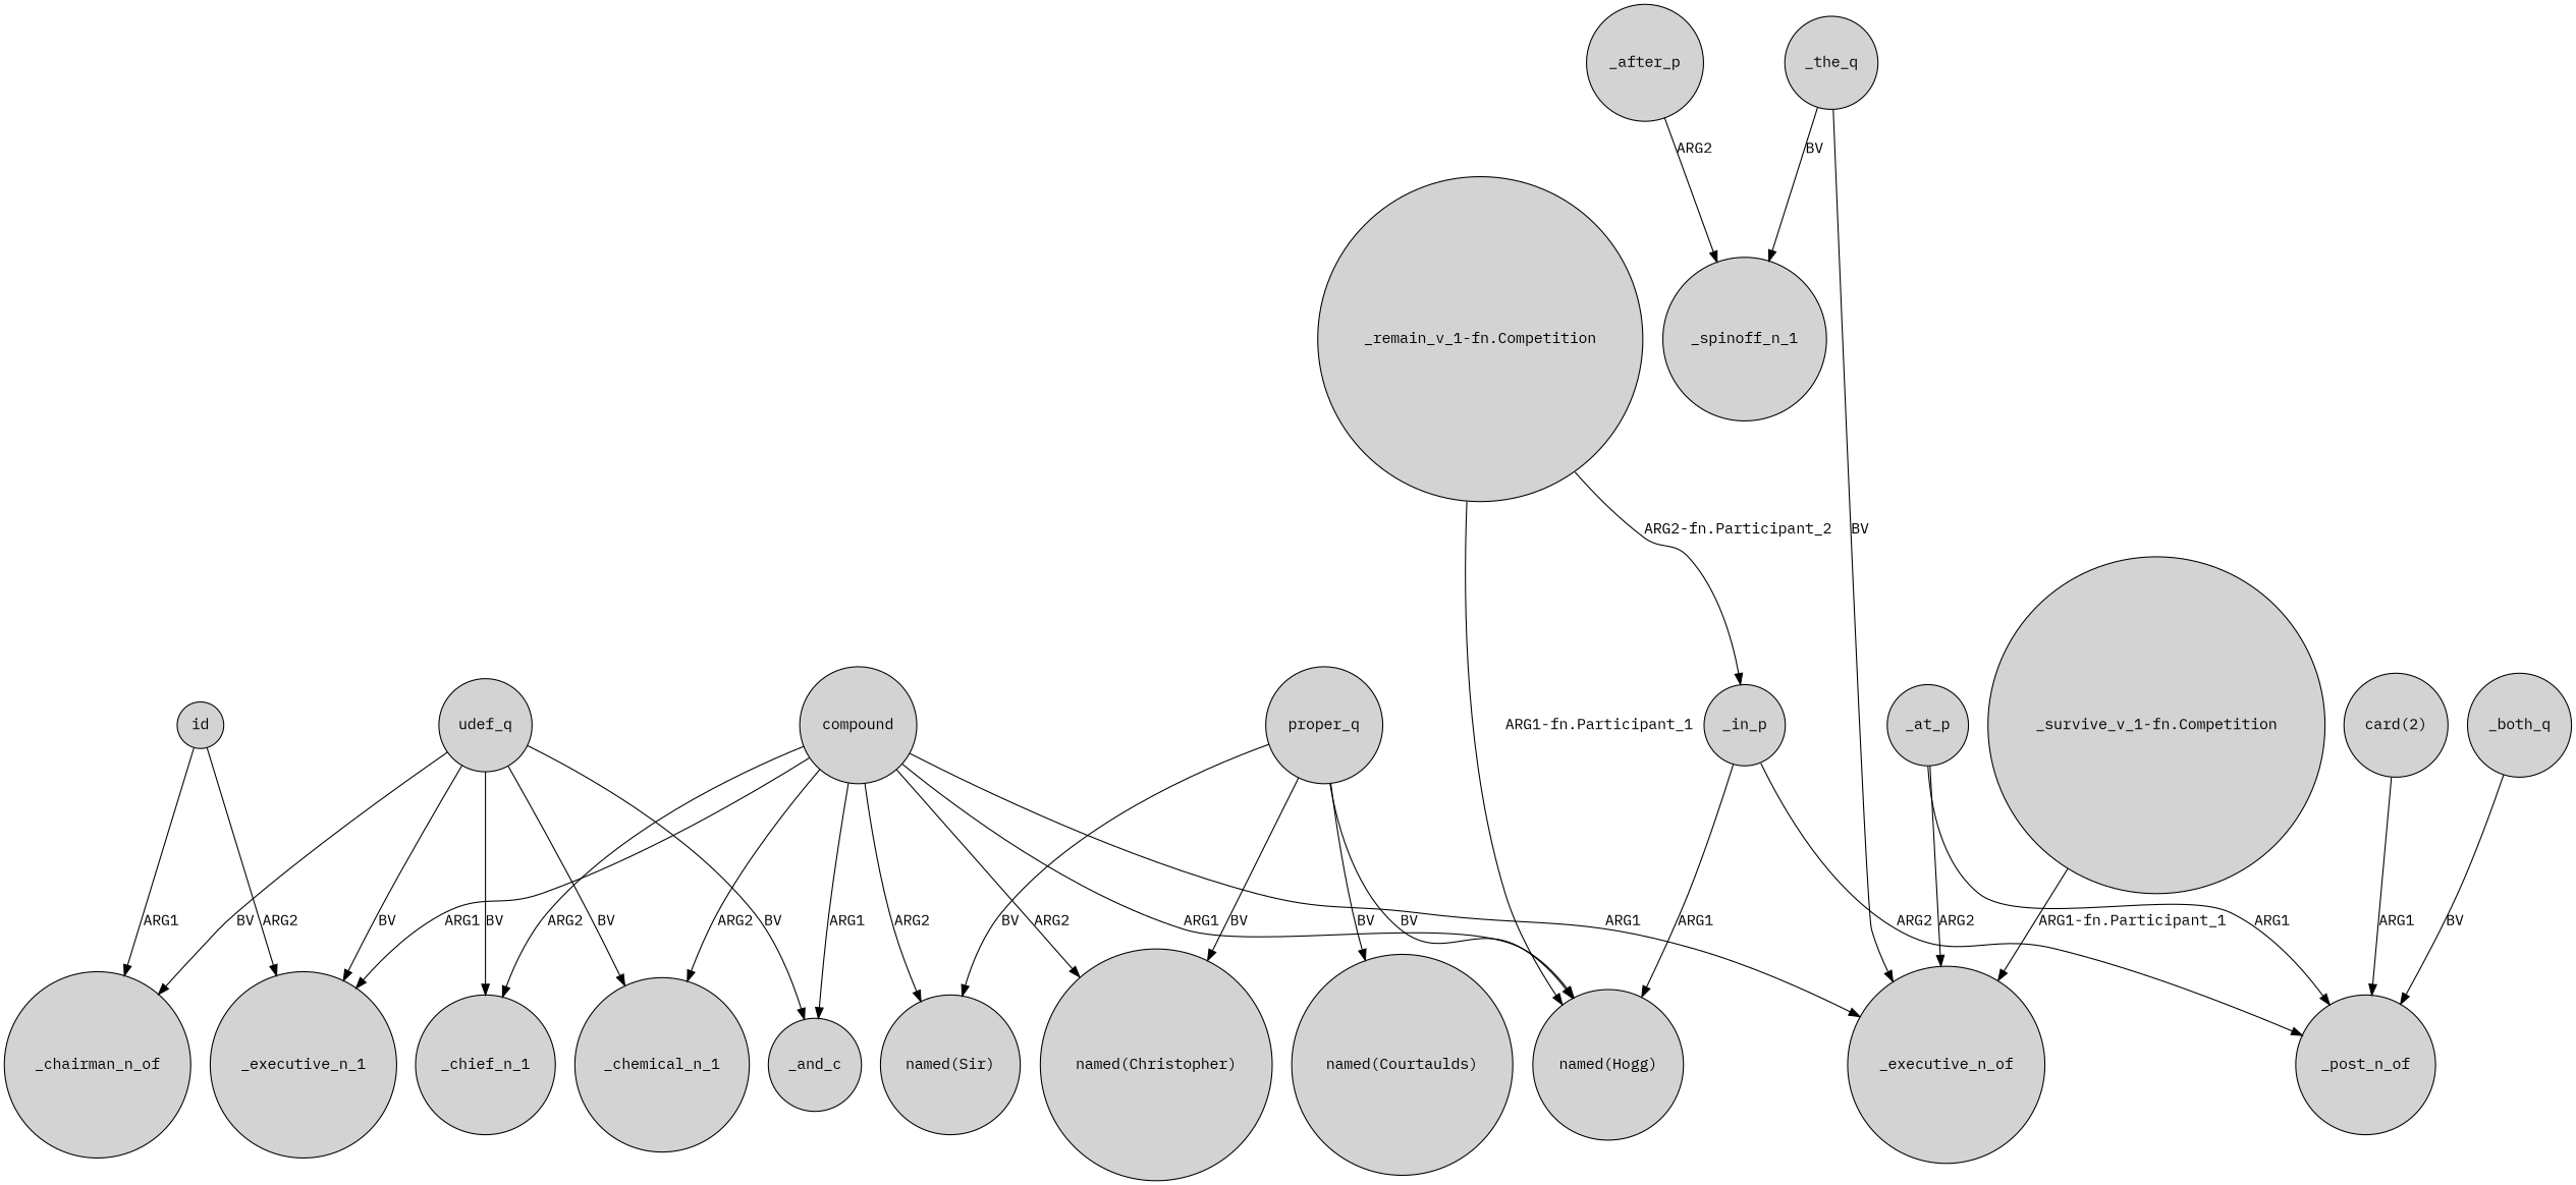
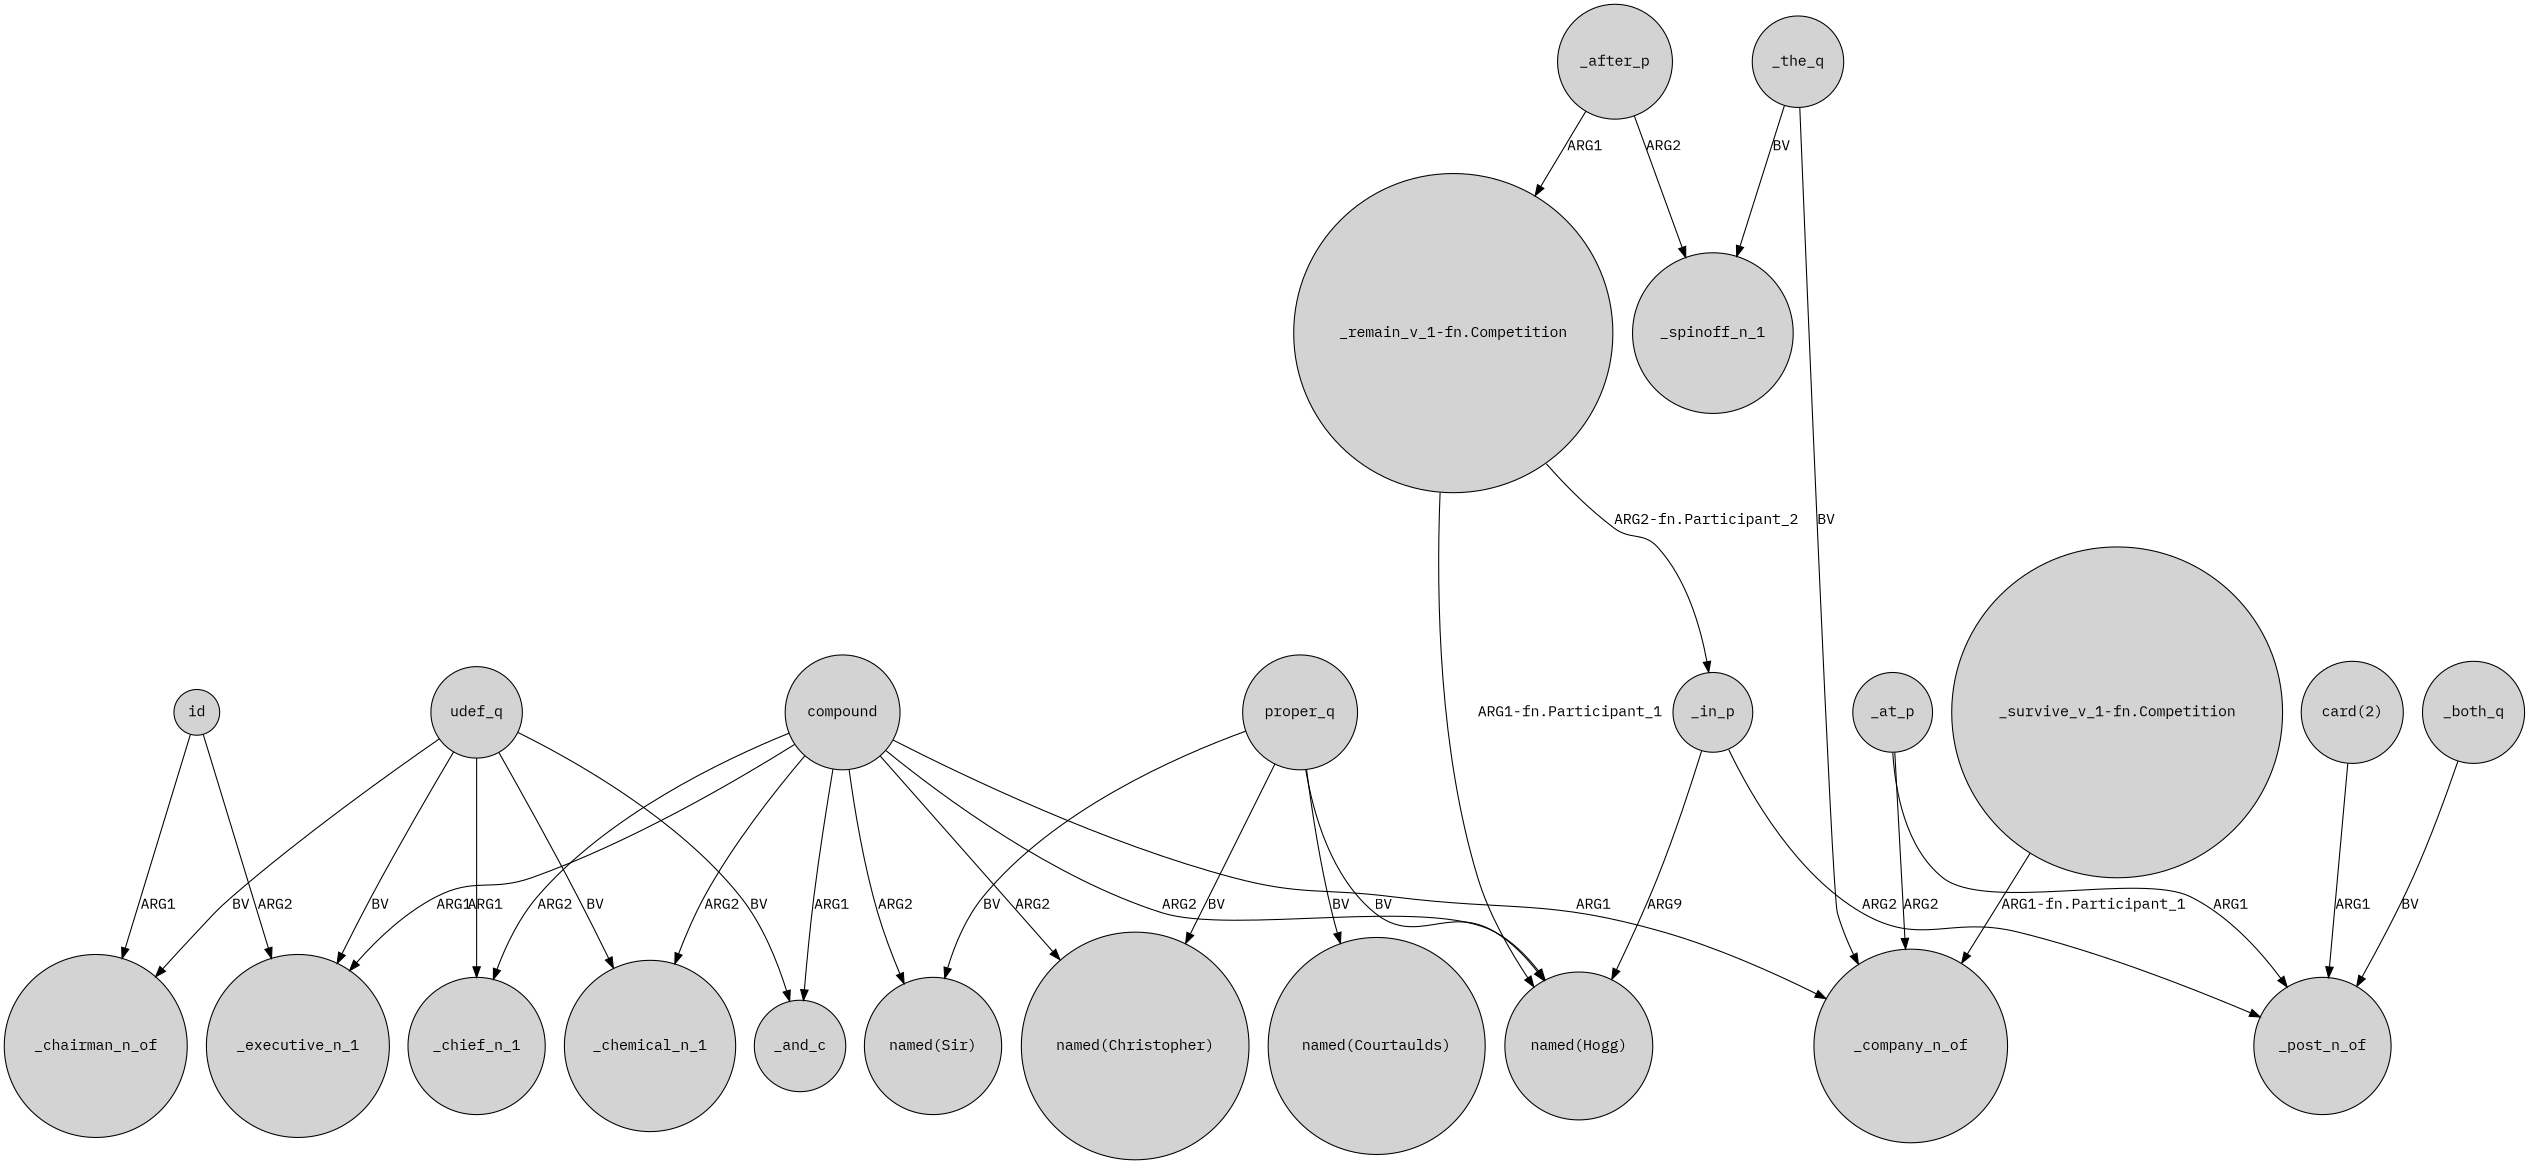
  digraph {
    fontname="IBM Plex Mono"
    node [fontname="IBM Plex Mono" shape=circle style=filled]
    edge [fontname="IBM Plex Mono"]
    id
    _chairman_n_of
    _executive_n_1
    _at_p
    _post_n_of
-   _company_n_of [label=_executive_n_of]
+   _company_n_of
    "_remain_v_1-fn.Competition"
    "named(Hogg)"
    _in_p
    compound
    _and_c
    _chief_n_1
    _chemical_n_1
    "named(Sir)"
    "named(Christopher)"
    proper_q
    "named(Courtaulds)"
    udef_q
    _the_q
    _spinoff_n_1
    _both_q
    _after_p
    "_survive_v_1-fn.Competition"
    "card(2)"
    id -> _chairman_n_of [label=ARG1]
    id -> _executive_n_1 [label=ARG2]
    _at_p -> _post_n_of [label=ARG1]
    _at_p -> _company_n_of [label=ARG2]
    "_remain_v_1-fn.Competition" -> "named(Hogg)" [label="ARG1-fn.Participant_1"]
    "_remain_v_1-fn.Competition" -> _in_p [label="ARG2-fn.Participant_2"]
    _in_p -> _post_n_of [label=ARG2]
-   _in_p -> "named(Hogg)" [label=ARG1]
+   _in_p -> "named(Hogg)" [label=ARG9]
    compound -> _executive_n_1 [label=ARG1]
    compound -> _company_n_of [label=ARG1]
-   compound -> "named(Hogg)" [label=ARG1]
+   compound -> "named(Hogg)" [label=ARG2]
    compound -> _and_c [label=ARG1]
    compound -> _chief_n_1 [label=ARG2]
    compound -> _chemical_n_1 [label=ARG2]
    compound -> "named(Sir)" [label=ARG2]
    compound -> "named(Christopher)" [label=ARG2]
    proper_q -> "named(Hogg)" [label=BV]
    proper_q -> "named(Sir)" [label=BV]
    proper_q -> "named(Christopher)" [label=BV]
    proper_q -> "named(Courtaulds)" [label=BV]
    udef_q -> _chairman_n_of [label=BV]
    udef_q -> _executive_n_1 [label=BV]
    udef_q -> _and_c [label=BV]
-   udef_q -> _chief_n_1 [label=BV]
+   udef_q -> _chief_n_1 [label=ARG1]
    udef_q -> _chemical_n_1 [label=BV]
    _the_q -> _company_n_of [label=BV]
    _the_q -> _spinoff_n_1 [label=BV]
    _both_q -> _post_n_of [label=BV]
+   _after_p -> "_remain_v_1-fn.Competition" [label=ARG1]
    _after_p -> _spinoff_n_1 [label=ARG2]
    "_survive_v_1-fn.Competition" -> _company_n_of [label="ARG1-fn.Participant_1"]
    "card(2)" -> _post_n_of [label=ARG1]
  }
